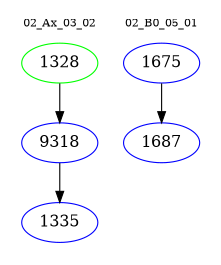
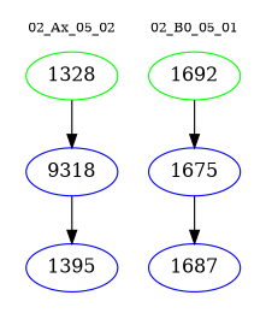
  digraph {
    node [color=blue]
    edge [color=black]
    n1 [color=green label=1328]
    n2 [label=9318]
-   n3 [label=1335]
+   n3 [label=1395]
+   n4 [color=green label=1692]
    n5 [label=1675]
    n6 [label=1687]
    subgraph cluster_1 {
      color=white
      fontsize=10
-     label="02_Ax_03_02"
+     label="02_Ax_05_02"
      n1
      n2
      n3
    }
    subgraph cluster_2 {
      color=white
      fontsize=10
      label="02_B0_05_01"
+     n4
      n5
      n6
    }
    n1 -> n2
    n2 -> n3
+   n4 -> n5
    n5 -> n6
  }
